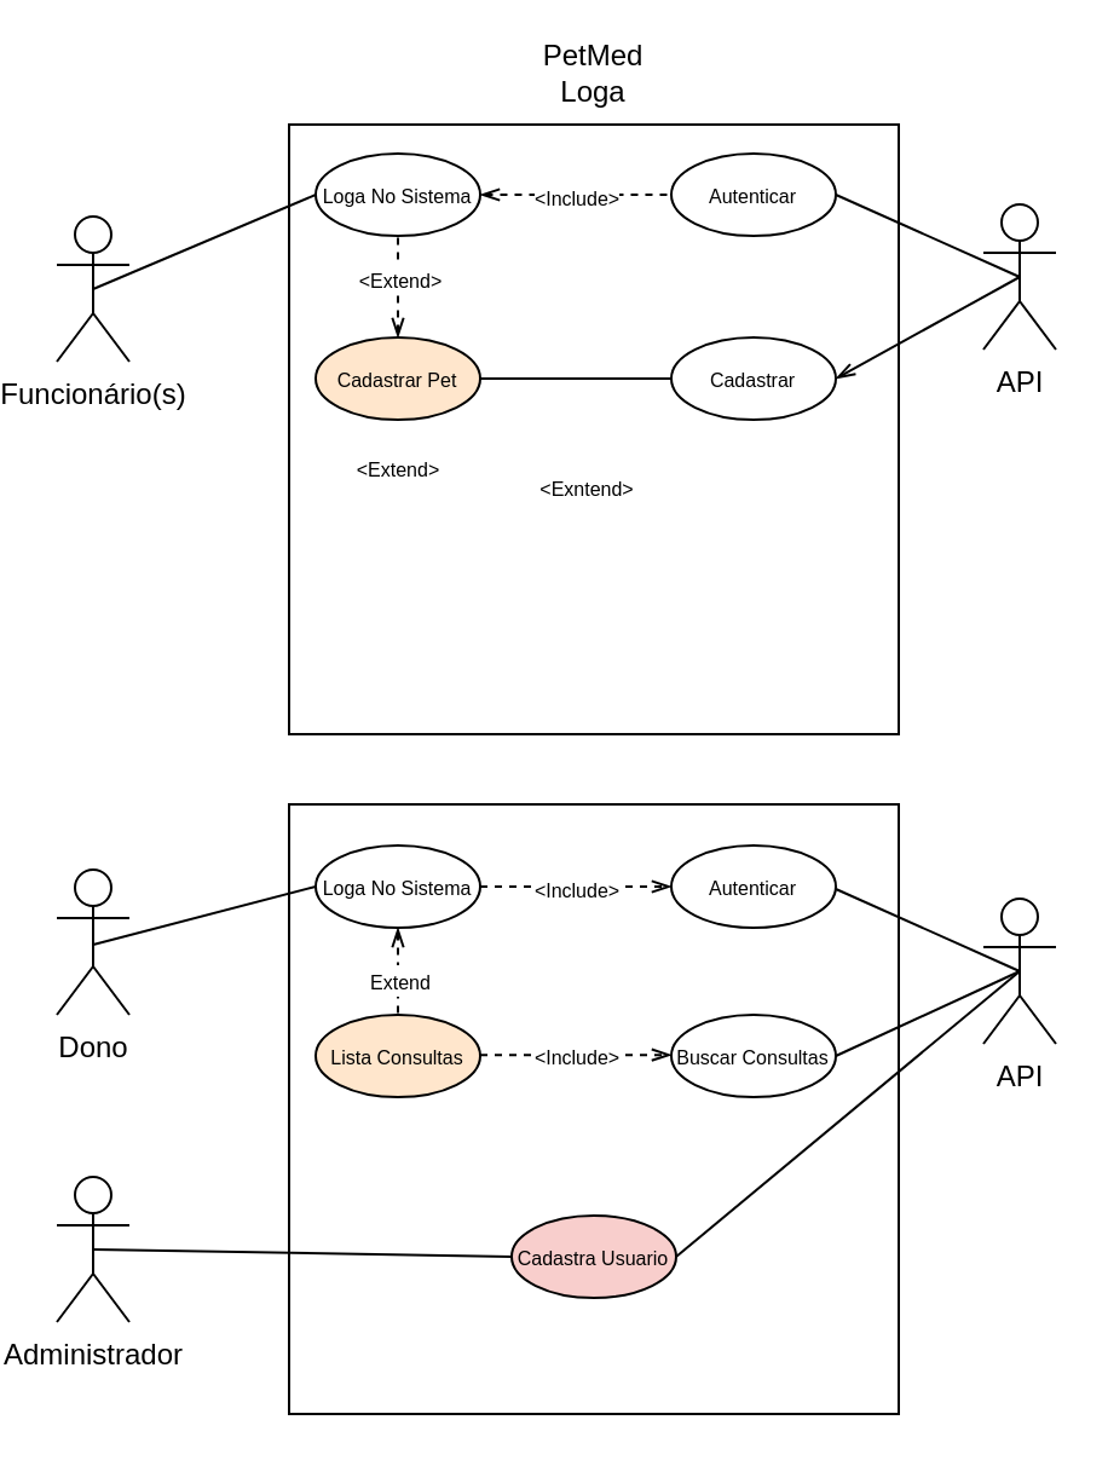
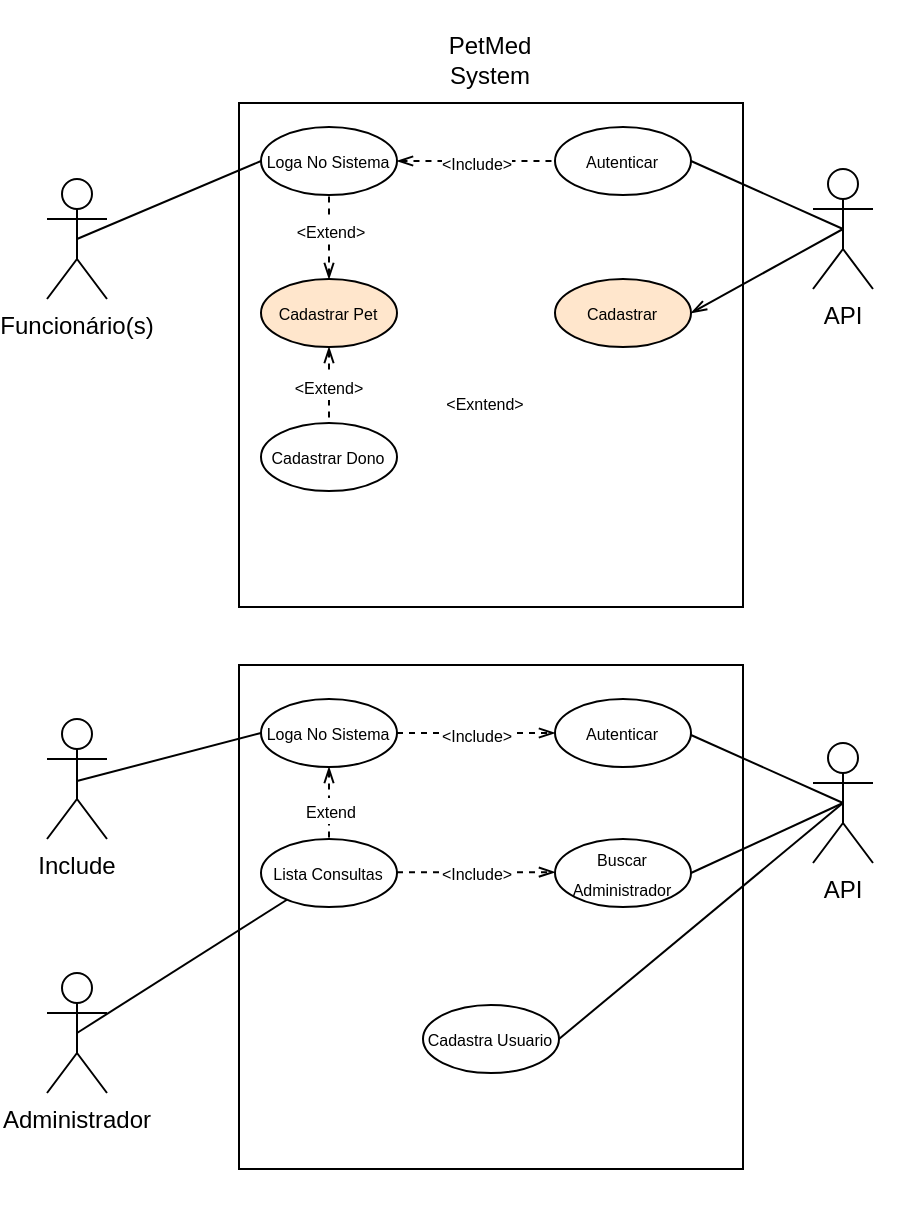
  <mxCell id="0" />
  <mxCell id="1" parent="0" />
  <mxCell id="2" value="" style="rounded=0;whiteSpace=wrap;html=1;" vertex="1" parent="1"><mxGeometry x="116" y="51" width="252" height="252" as="geometry" /></mxCell>
  <mxCell id="3" style="rounded=0;orthogonalLoop=1;jettySize=auto;html=1;exitX=0.5;exitY=0.5;exitDx=0;exitDy=0;exitPerimeter=0;entryX=0;entryY=0.5;entryDx=0;entryDy=0;endArrow=none;endFill=0;" edge="1" parent="1" source="4" target="8"><mxGeometry relative="1" as="geometry" /></mxCell>
  <mxCell id="4" value="Funcionário(s)" style="shape=umlActor;verticalLabelPosition=bottom;verticalAlign=top;html=1;outlineConnect=0;" vertex="1" parent="1"><mxGeometry x="20" y="89" width="30" height="60" as="geometry" /></mxCell>
  <mxCell id="5" style="edgeStyle=none;rounded=0;orthogonalLoop=1;jettySize=auto;html=1;entryX=0;entryY=0.5;entryDx=0;entryDy=0;endArrow=none;endFill=0;dashed=1;startArrow=openThin;startFill=0;" edge="1" parent="1" source="8" target="12"><mxGeometry relative="1" as="geometry" /></mxCell>
  <mxCell id="6" value="&lt;font style=&quot;font-size: 8px&quot;&gt;&amp;lt;Include&amp;gt;&lt;/font&gt;" style="edgeLabel;html=1;align=center;verticalAlign=middle;resizable=0;points=[];" vertex="1" connectable="0" parent="5"><mxGeometry x="0.4" y="-1" relative="1" as="geometry"><mxPoint x="-16" y="-1" as="offset" /></mxGeometry></mxCell>
  <mxCell id="7" style="edgeStyle=none;orthogonalLoop=1;jettySize=auto;html=1;entryX=0.5;entryY=0;entryDx=0;entryDy=0;startArrow=openThin;startFill=0;endArrow=none;endFill=0;dashed=1;strokeColor=none;rounded=0;" edge="1" parent="1" source="8" target="17"><mxGeometry relative="1" as="geometry" /></mxCell>
  <mxCell id="8" value="&lt;span style=&quot;font-size: 8px&quot;&gt;Loga No Sistema&lt;/span&gt;" style="ellipse;whiteSpace=wrap;html=1;" vertex="1" parent="1"><mxGeometry x="127" y="63" width="68" height="34" as="geometry" /></mxCell>
- <mxCell id="9" value="PetMed Loga" style="text;html=1;strokeColor=none;fillColor=none;align=center;verticalAlign=middle;whiteSpace=wrap;rounded=0;" vertex="1" parent="1"><mxGeometry x="222" y="20" width="40" height="20" as="geometry" /></mxCell>
+ <mxCell id="9" value="PetMed System" style="text;html=1;strokeColor=none;fillColor=none;align=center;verticalAlign=middle;whiteSpace=wrap;rounded=0;" vertex="1" parent="1"><mxGeometry x="222" y="20" width="40" height="20" as="geometry" /></mxCell>
  <mxCell id="10" value="API" style="shape=umlActor;verticalLabelPosition=bottom;verticalAlign=top;html=1;outlineConnect=0;" vertex="1" parent="1"><mxGeometry x="403" y="84" width="30" height="60" as="geometry" /></mxCell>
  <mxCell id="11" style="edgeStyle=none;rounded=0;orthogonalLoop=1;jettySize=auto;html=1;exitX=1;exitY=0.5;exitDx=0;exitDy=0;startArrow=none;startFill=0;endArrow=none;endFill=0;entryX=0.5;entryY=0.5;entryDx=0;entryDy=0;entryPerimeter=0;" edge="1" parent="1" source="12" target="10"><mxGeometry relative="1" as="geometry" /></mxCell>
  <mxCell id="12" value="&lt;span style=&quot;font-size: 8px&quot;&gt;Autenticar&lt;/span&gt;" style="ellipse;whiteSpace=wrap;html=1;" vertex="1" parent="1"><mxGeometry x="274" y="63" width="68" height="34" as="geometry" /></mxCell>
  <mxCell id="13" style="edgeStyle=none;rounded=0;orthogonalLoop=1;jettySize=auto;html=1;entryX=0.5;entryY=1;entryDx=0;entryDy=0;dashed=1;startArrow=openThin;startFill=0;endArrow=none;endFill=0;" edge="1" parent="1" source="17" target="8"><mxGeometry relative="1" as="geometry" /></mxCell>
  <mxCell id="14" value="&lt;font style=&quot;font-size: 8px&quot;&gt;&amp;lt;Extend&amp;gt;&lt;/font&gt;" style="edgeLabel;html=1;align=center;verticalAlign=middle;resizable=0;points=[];" vertex="1" connectable="0" parent="13"><mxGeometry x="0.279" y="-1" relative="1" as="geometry"><mxPoint x="-1" y="2" as="offset" /></mxGeometry></mxCell>
- <mxCell id="16" style="edgeStyle=none;rounded=0;orthogonalLoop=1;jettySize=auto;html=1;exitX=1;exitY=0.5;exitDx=0;exitDy=0;entryX=0;entryY=0.5;entryDx=0;entryDy=0;startArrow=none;startFill=0;endArrow=none;endFill=0;" edge="1" parent="1" source="17" target="21"><mxGeometry relative="1" as="geometry" /></mxCell>
+ <mxCell id="15" style="edgeStyle=none;rounded=0;orthogonalLoop=1;jettySize=auto;html=1;exitX=0.5;exitY=1;exitDx=0;exitDy=0;dashed=1;startArrow=openThin;startFill=0;endArrow=none;endFill=0;" edge="1" parent="1" source="17" target="18"><mxGeometry relative="1" as="geometry" /></mxCell>
  <mxCell id="17" value="&lt;span style=&quot;font-size: 8px&quot;&gt;Cadastrar Pet&lt;/span&gt;" style="ellipse;whiteSpace=wrap;html=1;fillColor=#ffe6cc;" vertex="1" parent="1"><mxGeometry x="127" y="139" width="68" height="34" as="geometry" /></mxCell>
+ <mxCell id="18" value="&lt;span style=&quot;font-size: 8px&quot;&gt;Cadastrar Dono&lt;/span&gt;" style="ellipse;whiteSpace=wrap;html=1;" vertex="1" parent="1"><mxGeometry x="127" y="211" width="68" height="34" as="geometry" /></mxCell>
  <mxCell id="19" value="&lt;font style=&quot;font-size: 8px&quot;&gt;&amp;lt;Extend&amp;gt;&lt;/font&gt;" style="edgeLabel;html=1;align=center;verticalAlign=middle;resizable=0;points=[];" vertex="1" connectable="0" parent="1"><mxGeometry x="160.999" y="192" as="geometry" /></mxCell>
  <mxCell id="20" style="edgeStyle=none;rounded=0;orthogonalLoop=1;jettySize=auto;html=1;exitX=1;exitY=0.5;exitDx=0;exitDy=0;entryX=0.5;entryY=0.5;entryDx=0;entryDy=0;entryPerimeter=0;startArrow=openThin;startFill=0;endArrow=none;endFill=0;" edge="1" parent="1" source="21" target="10"><mxGeometry relative="1" as="geometry" /></mxCell>
- <mxCell id="21" value="&lt;span style=&quot;font-size: 8px&quot;&gt;Cadastrar&lt;/span&gt;" style="ellipse;whiteSpace=wrap;html=1;" vertex="1" parent="1"><mxGeometry x="274" y="139" width="68" height="34" as="geometry" /></mxCell>
- <mxCell id="22" value="Dono" style="shape=umlActor;verticalLabelPosition=bottom;verticalAlign=top;html=1;outlineConnect=0;" vertex="1" parent="1"><mxGeometry x="20" y="359" width="30" height="60" as="geometry" /></mxCell>
+ <mxCell id="21" value="&lt;span style=&quot;font-size: 8px&quot;&gt;Cadastrar&lt;/span&gt;" style="ellipse;whiteSpace=wrap;html=1;fillColor=#ffe6cc;" vertex="1" parent="1"><mxGeometry x="274" y="139" width="68" height="34" as="geometry" /></mxCell>
+ <mxCell id="22" value="Include" style="shape=umlActor;verticalLabelPosition=bottom;verticalAlign=top;html=1;outlineConnect=0;" vertex="1" parent="1"><mxGeometry x="20" y="359" width="30" height="60" as="geometry" /></mxCell>
  <mxCell id="23" value="" style="rounded=0;whiteSpace=wrap;html=1;" vertex="1" parent="1"><mxGeometry x="116" y="332" width="252" height="252" as="geometry" /></mxCell>
  <mxCell id="24" style="rounded=0;orthogonalLoop=1;jettySize=auto;html=1;exitX=0.5;exitY=0.5;exitDx=0;exitDy=0;exitPerimeter=0;entryX=0;entryY=0.5;entryDx=0;entryDy=0;endArrow=none;endFill=0;" edge="1" parent="1" target="26"><mxGeometry relative="1" as="geometry"><mxPoint x="35" y="390" as="sourcePoint" /></mxGeometry></mxCell>
  <mxCell id="25" value="" style="edgeStyle=none;rounded=0;orthogonalLoop=1;jettySize=auto;html=1;dashed=1;startArrow=openThin;startFill=0;endArrow=none;endFill=0;" edge="1" parent="1" source="26" target="32"><mxGeometry relative="1" as="geometry" /></mxCell>
  <mxCell id="26" value="&lt;span style=&quot;font-size: 8px&quot;&gt;Loga No Sistema&lt;/span&gt;" style="ellipse;whiteSpace=wrap;html=1;" vertex="1" parent="1"><mxGeometry x="127" y="349" width="68" height="34" as="geometry" /></mxCell>
  <mxCell id="27" style="edgeStyle=none;rounded=0;orthogonalLoop=1;jettySize=auto;html=1;entryX=0;entryY=0.5;entryDx=0;entryDy=0;endArrow=openThin;endFill=0;dashed=1;startArrow=none;startFill=0;" edge="1" parent="1" target="29"><mxGeometry relative="1" as="geometry"><mxPoint x="195" y="366" as="sourcePoint" /></mxGeometry></mxCell>
  <mxCell id="28" value="&lt;font style=&quot;font-size: 8px&quot;&gt;&amp;lt;Include&amp;gt;&lt;/font&gt;" style="edgeLabel;html=1;align=center;verticalAlign=middle;resizable=0;points=[];" vertex="1" connectable="0" parent="27"><mxGeometry x="0.4" y="-1" relative="1" as="geometry"><mxPoint x="-16" y="-1" as="offset" /></mxGeometry></mxCell>
  <mxCell id="29" value="&lt;span style=&quot;font-size: 8px&quot;&gt;Autenticar&lt;/span&gt;" style="ellipse;whiteSpace=wrap;html=1;" vertex="1" parent="1"><mxGeometry x="274" y="349" width="68" height="34" as="geometry" /></mxCell>
  <mxCell id="30" value="API" style="shape=umlActor;verticalLabelPosition=bottom;verticalAlign=top;html=1;outlineConnect=0;" vertex="1" parent="1"><mxGeometry x="403" y="371" width="30" height="60" as="geometry" /></mxCell>
  <mxCell id="31" style="edgeStyle=none;rounded=0;orthogonalLoop=1;jettySize=auto;html=1;exitX=1;exitY=0.5;exitDx=0;exitDy=0;startArrow=none;startFill=0;endArrow=none;endFill=0;entryX=0.5;entryY=0.5;entryDx=0;entryDy=0;entryPerimeter=0;" edge="1" parent="1" target="30"><mxGeometry relative="1" as="geometry"><mxPoint x="342" y="367" as="sourcePoint" /></mxGeometry></mxCell>
- <mxCell id="32" value="&lt;span style=&quot;font-size: 8px&quot;&gt;Lista Consultas&lt;/span&gt;" style="ellipse;whiteSpace=wrap;html=1;fillColor=#ffe6cc;" vertex="1" parent="1"><mxGeometry x="127" y="419" width="68" height="34" as="geometry" /></mxCell>
+ <mxCell id="32" value="&lt;span style=&quot;font-size: 8px&quot;&gt;Lista Consultas&lt;/span&gt;" style="ellipse;whiteSpace=wrap;html=1;" vertex="1" parent="1"><mxGeometry x="127" y="419" width="68" height="34" as="geometry" /></mxCell>
  <mxCell id="33" value="&lt;font style=&quot;font-size: 8px&quot;&gt;Extend&lt;/font&gt;" style="edgeLabel;html=1;align=center;verticalAlign=middle;resizable=0;points=[];" vertex="1" connectable="0" parent="1"><mxGeometry x="161" y="404" as="geometry" /></mxCell>
  <mxCell id="34" value="&lt;font style=&quot;font-size: 8px&quot;&gt;&amp;lt;Exntend&amp;gt;&lt;/font&gt;" style="edgeLabel;html=1;align=center;verticalAlign=middle;resizable=0;points=[];" vertex="1" connectable="0" parent="1"><mxGeometry x="238" y="200" as="geometry" /></mxCell>
  <mxCell id="35" style="edgeStyle=none;rounded=0;orthogonalLoop=1;jettySize=auto;html=1;exitX=1;exitY=0.5;exitDx=0;exitDy=0;entryX=0.5;entryY=0.5;entryDx=0;entryDy=0;entryPerimeter=0;startArrow=none;startFill=0;endArrow=none;endFill=0;" edge="1" parent="1" source="36" target="30"><mxGeometry relative="1" as="geometry" /></mxCell>
- <mxCell id="36" value="&lt;span style=&quot;font-size: 8px&quot;&gt;Buscar Consultas&lt;/span&gt;" style="ellipse;whiteSpace=wrap;html=1;" vertex="1" parent="1"><mxGeometry x="274" y="419" width="68" height="34" as="geometry" /></mxCell>
+ <mxCell id="36" value="&lt;span style=&quot;font-size: 8px&quot;&gt;Buscar Administrador&lt;/span&gt;" style="ellipse;whiteSpace=wrap;html=1;" vertex="1" parent="1"><mxGeometry x="274" y="419" width="68" height="34" as="geometry" /></mxCell>
  <mxCell id="37" style="edgeStyle=none;rounded=0;orthogonalLoop=1;jettySize=auto;html=1;entryX=0;entryY=0.5;entryDx=0;entryDy=0;endArrow=openThin;endFill=0;dashed=1;startArrow=none;startFill=0;" edge="1" parent="1"><mxGeometry relative="1" as="geometry"><mxPoint x="195" y="435.58" as="sourcePoint" /><mxPoint x="274" y="435.58" as="targetPoint" /></mxGeometry></mxCell>
  <mxCell id="38" value="&lt;font style=&quot;font-size: 8px&quot;&gt;&amp;lt;Include&amp;gt;&lt;/font&gt;" style="edgeLabel;html=1;align=center;verticalAlign=middle;resizable=0;points=[];" vertex="1" connectable="0" parent="37"><mxGeometry x="0.4" y="-1" relative="1" as="geometry"><mxPoint x="-16" y="-1" as="offset" /></mxGeometry></mxCell>
- <mxCell id="39" style="edgeStyle=none;rounded=0;orthogonalLoop=1;jettySize=auto;html=1;exitX=0.5;exitY=0.5;exitDx=0;exitDy=0;exitPerimeter=0;entryX=0;entryY=0.5;entryDx=0;entryDy=0;startArrow=none;startFill=0;endArrow=none;endFill=0;" edge="1" parent="1" source="40" target="42"><mxGeometry relative="1" as="geometry" /></mxCell>
+ <mxCell id="39" style="edgeStyle=none;rounded=0;orthogonalLoop=1;jettySize=auto;html=1;exitX=0.5;exitY=0.5;exitDx=0;exitDy=0;exitPerimeter=0;startArrow=none;startFill=0;endArrow=none;endFill=0;" edge="1" parent="1" source="40" target="32"><mxGeometry relative="1" as="geometry" /></mxCell>
  <mxCell id="40" value="Administrador" style="shape=umlActor;verticalLabelPosition=bottom;verticalAlign=top;html=1;outlineConnect=0;" vertex="1" parent="1"><mxGeometry x="20" y="486" width="30" height="60" as="geometry" /></mxCell>
  <mxCell id="41" style="edgeStyle=none;rounded=0;orthogonalLoop=1;jettySize=auto;html=1;exitX=1;exitY=0.5;exitDx=0;exitDy=0;entryX=0.5;entryY=0.5;entryDx=0;entryDy=0;entryPerimeter=0;startArrow=none;startFill=0;endArrow=none;endFill=0;" edge="1" parent="1" source="42" target="30"><mxGeometry relative="1" as="geometry" /></mxCell>
- <mxCell id="42" value="&lt;span style=&quot;font-size: 8px&quot;&gt;Cadastra Usuario&lt;/span&gt;" style="ellipse;whiteSpace=wrap;html=1;fillColor=#f8cecc;" vertex="1" parent="1"><mxGeometry x="208" y="502" width="68" height="34" as="geometry" /></mxCell>
+ <mxCell id="42" value="&lt;span style=&quot;font-size: 8px&quot;&gt;Cadastra Usuario&lt;/span&gt;" style="ellipse;whiteSpace=wrap;html=1;" vertex="1" parent="1"><mxGeometry x="208" y="502" width="68" height="34" as="geometry" /></mxCell>
